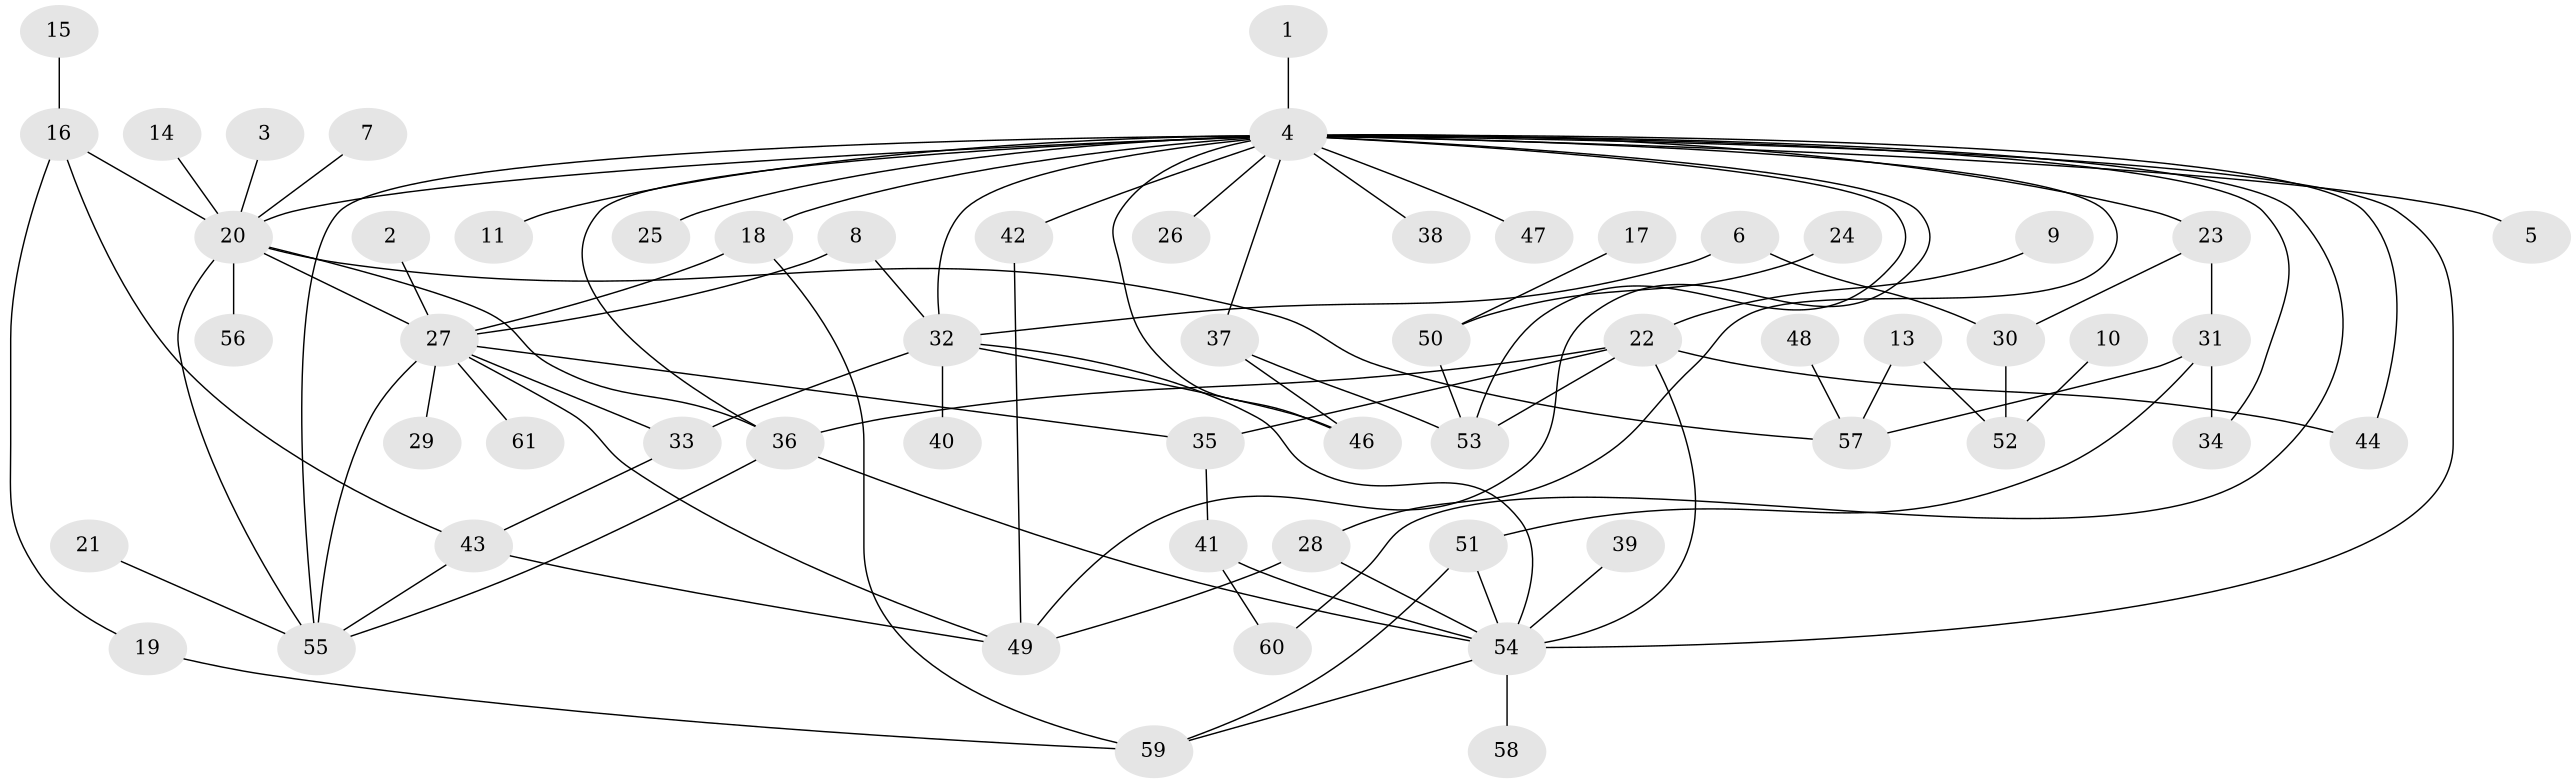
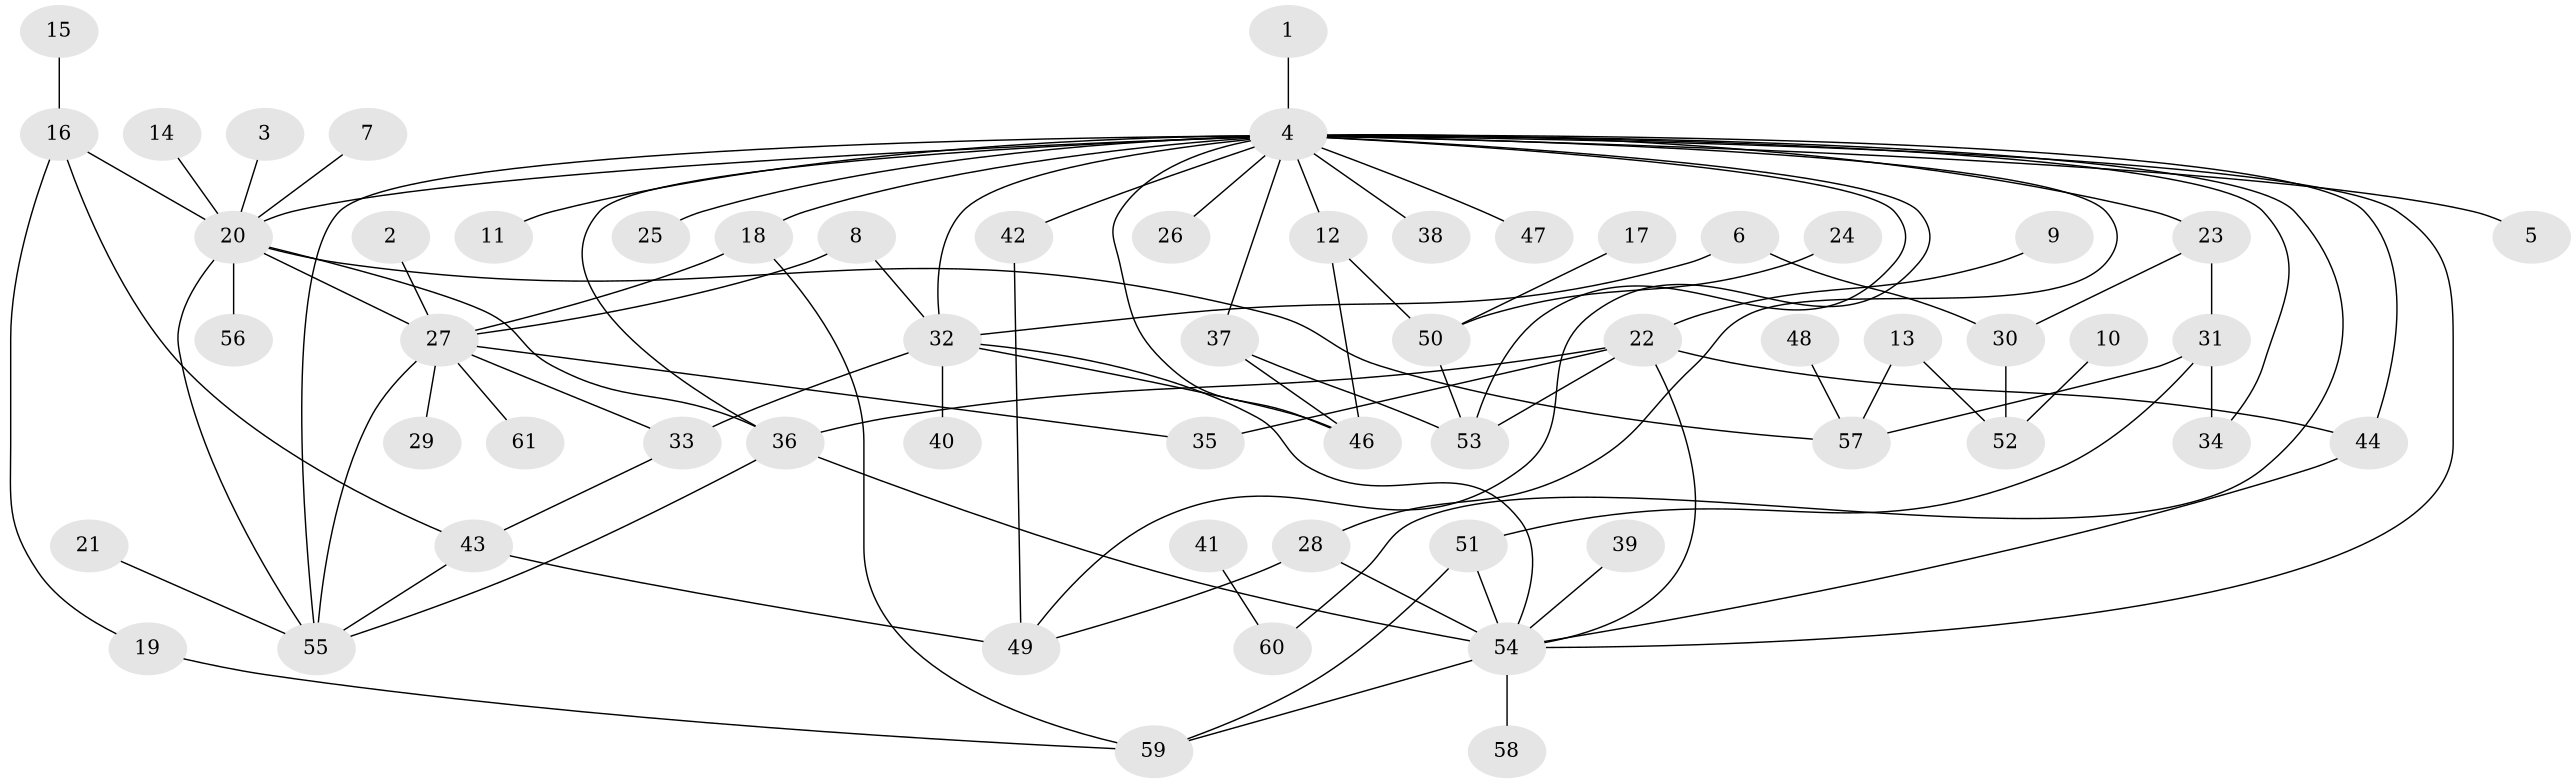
  graph {
    node [color=gray90 style=filled]
    edge [weight=1.0]
    1
    4
    20
    5
    11
+   12
    18
    23
    25
    26
    28
    32
    34
    36
    37
    38
    44
    46
    47
    49
    53
    54
    55
    60
    42
    2
    27
    35
    29
    33
    61
    3
    57
    56
    50
    59
    30
    31
    40
    41
    58
    6
    52
    7
    8
    9
    22
    10
    13
    14
    15
    16
    19
    43
    17
    21
    51
    24
    39
    48
    1 -- 4
    4 -- 20
    4 -- 5
    4 -- 11
+   4 -- 12
    4 -- 18
    4 -- 23
    4 -- 25
    4 -- 26
    4 -- 28
    4 -- 32
    4 -- 34
    4 -- 36
    4 -- 37
    4 -- 38
    4 -- 44
    4 -- 46
    4 -- 47
    4 -- 49
    4 -- 53
    4 -- 54
    4 -- 55
    4 -- 60
    4 -- 42 [weight=2.0]
    20 -- 36
    20 -- 55
    20 -- 27
    20 -- 57
    20 -- 56
+   12 -- 46
+   12 -- 50
    18 -- 27
    18 -- 59
    23 -- 30
    23 -- 31
    28 -- 49
    28 -- 54
    32 -- 46
    32 -- 54
    32 -- 33
    32 -- 40
    36 -- 54
    36 -- 55
    37 -- 46
    37 -- 53
    54 -- 59
    54 -- 58
    42 -- 49
    2 -- 27
-   27 -- 49
    27 -- 55
    27 -- 35
    27 -- 29
    27 -- 33
    27 -- 61
-   35 -- 41
    33 -- 43
    3 -- 20
    50 -- 53
    30 -- 52
    31 -- 34
    31 -- 57
    31 -- 51
-   41 -- 54
+   44 -- 54
    41 -- 60
    6 -- 32
    6 -- 30
    7 -- 20
    8 -- 32
    8 -- 27
    9 -- 22
    22 -- 36
    22 -- 44
    22 -- 53
    22 -- 54
    22 -- 35
    10 -- 52
    13 -- 57
    13 -- 52
    14 -- 20
    15 -- 16
    16 -- 20
    16 -- 19
    16 -- 43
    19 -- 59
    43 -- 49
    43 -- 55
    17 -- 50
    21 -- 55
    51 -- 54
    51 -- 59
    24 -- 50
    39 -- 54
    48 -- 57
  }
